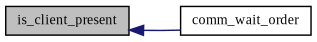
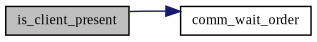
  digraph {
    rankdir=LR
    fontname="Liberation Serif"
    node [color=black fontname="Liberation Serif" fontsize=10 shape=record]
    n1 [fillcolor=grey75 fontcolor=black height=0.2 label=is_client_present style=filled width=0.4]
    n2 [height=0.2 label=comm_wait_order width=0.4]
-   n1 -> n2 [color=midnightblue dir=back fontname="Liberation Serif" fontsize=10 labelfontname=FreeSans labelfontsize=10 style=solid]
+   n2 -> n1 [color=midnightblue dir=back fontname="Liberation Serif" fontsize=10 labelfontname=FreeSans labelfontsize=10 style=solid]
  }
